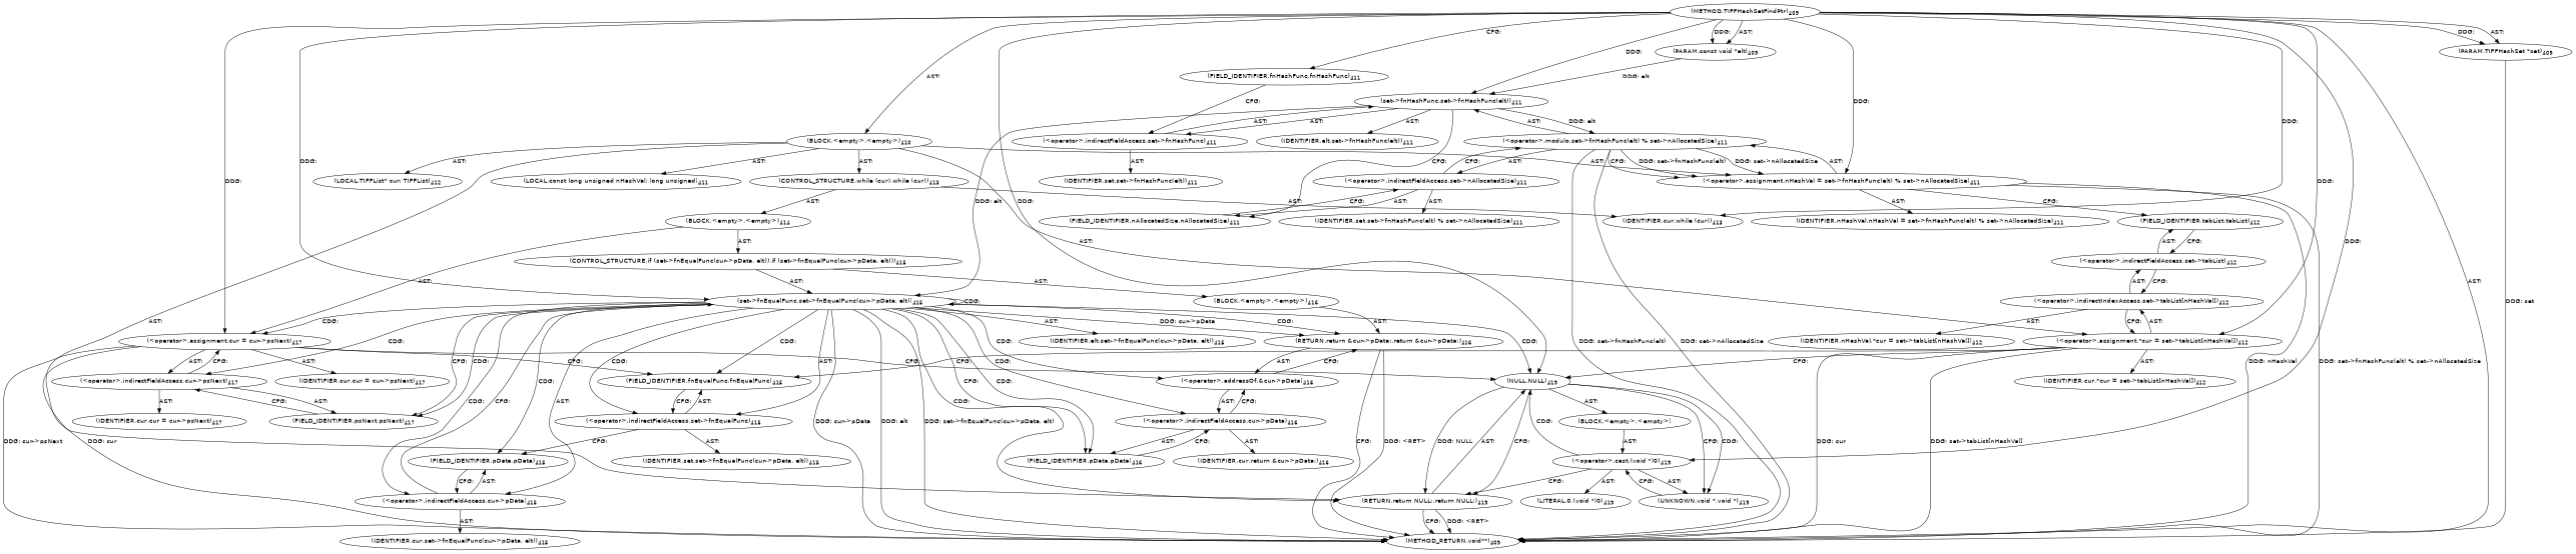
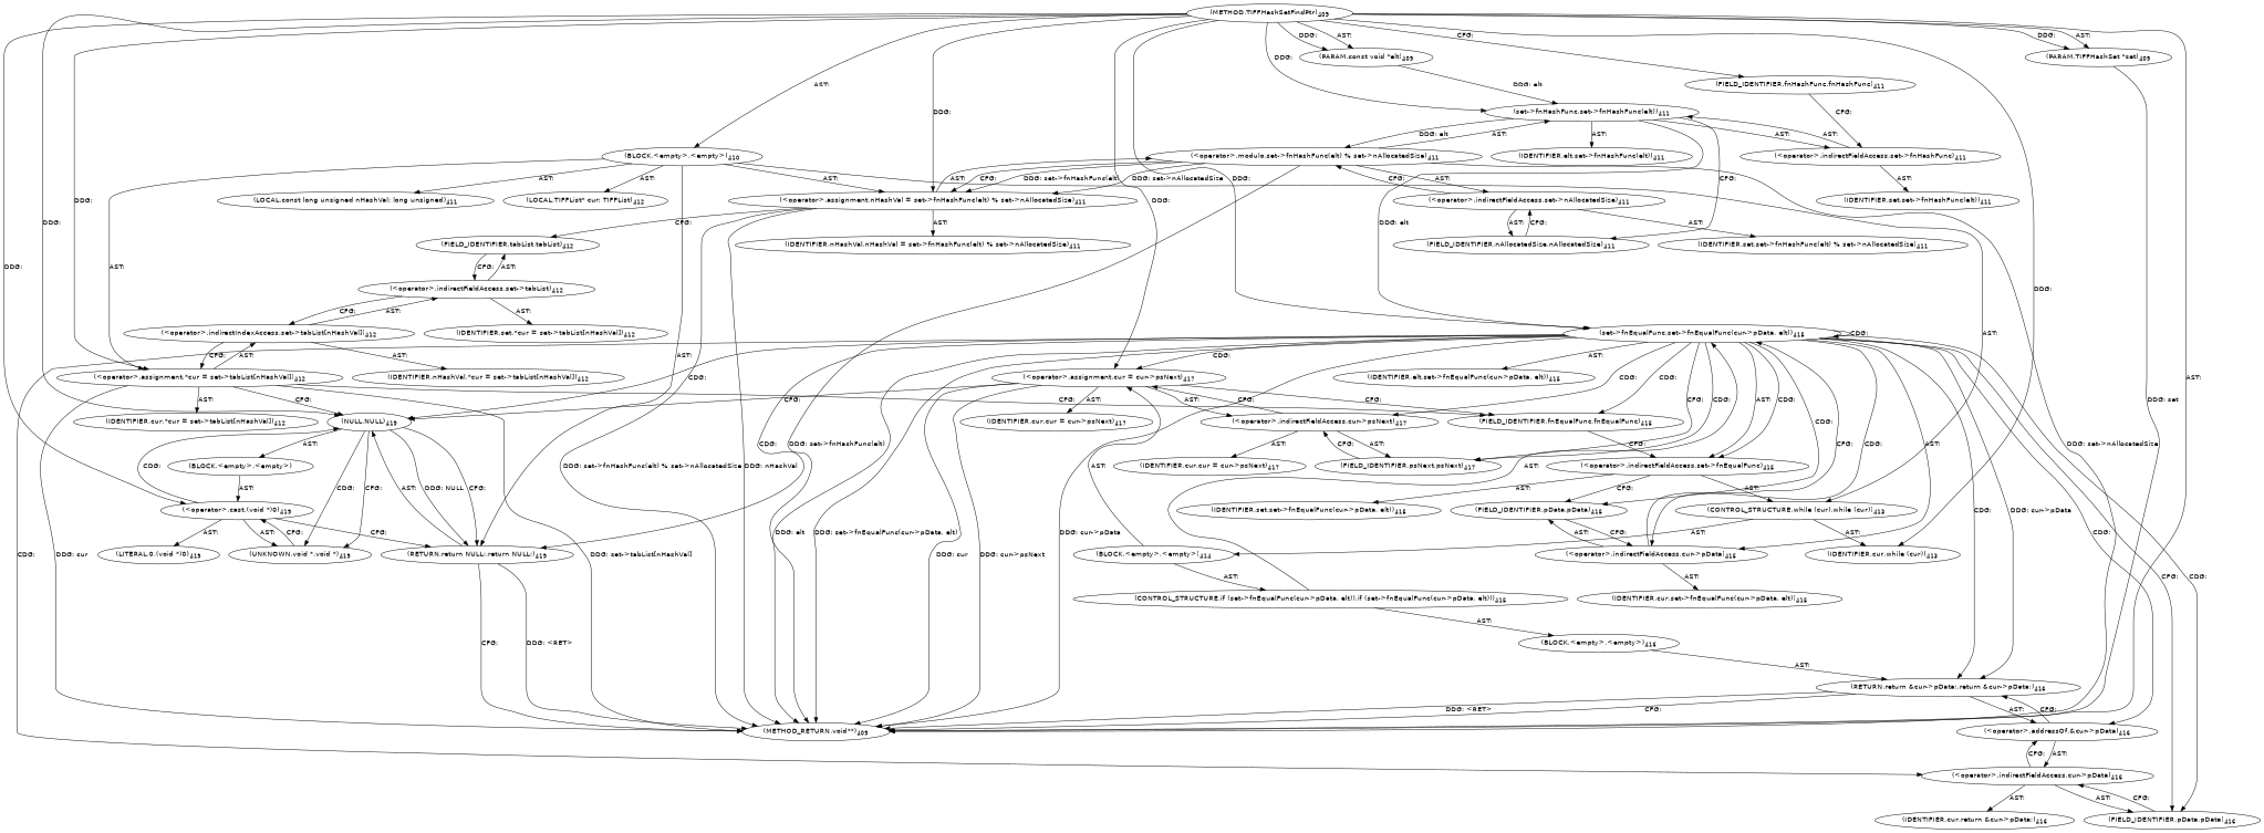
  digraph {
    fontname="DejaVu Sans"
    node [fontname="DejaVu Sans"]
    edge [fontname="DejaVu Sans"]
    n1 [label=<(METHOD,TIFFHashSetFindPtr)<SUB>409</SUB>>]
    n2 [label=<(PARAM,TIFFHashSet *set)<SUB>409</SUB>>]
    n3 [label=<(PARAM,const void *elt)<SUB>409</SUB>>]
    n4 [label=<(BLOCK,&lt;empty&gt;,&lt;empty&gt;)<SUB>410</SUB>>]
    n5 [label=<(&lt;operator&gt;.assignment,nHashVal = set-&gt;fnHashFunc(elt) % set-&gt;nAllocatedSize)<SUB>411</SUB>>]
    n6 [label=<(set-&gt;fnHashFunc,set-&gt;fnHashFunc(elt))<SUB>411</SUB>>]
    n7 [label=<(FIELD_IDENTIFIER,fnHashFunc,fnHashFunc)<SUB>411</SUB>>]
    n8 [label=<(&lt;operator&gt;.assignment,*cur = set-&gt;tabList[nHashVal])<SUB>412</SUB>>]
    n9 [label=<(IDENTIFIER,cur,while (cur))<SUB>413</SUB>>]
    n10 [label=<(set-&gt;fnEqualFunc,set-&gt;fnEqualFunc(cur-&gt;pData, elt))<SUB>415</SUB>>]
    n11 [label=<(&lt;operator&gt;.assignment,cur = cur-&gt;psNext)<SUB>417</SUB>>]
    n12 [label=<(NULL,NULL)<SUB>419</SUB>>]
    n13 [label=<(&lt;operator&gt;.cast,(void *)0)<SUB>419</SUB>>]
    n14 [label=<(METHOD_RETURN,void**)<SUB>409</SUB>>]
    n15 [label=<(LOCAL,const long unsigned nHashVal: long unsigned)<SUB>411</SUB>>]
    n16 [label=<(LOCAL,TIFFList* cur: TIFFList)<SUB>412</SUB>>]
    n17 [label=<(CONTROL_STRUCTURE,while (cur),while (cur))<SUB>413</SUB>>]
    n18 [label=<(RETURN,return NULL;,return NULL;)<SUB>419</SUB>>]
    n19 [label=<(IDENTIFIER,nHashVal,nHashVal = set-&gt;fnHashFunc(elt) % set-&gt;nAllocatedSize)<SUB>411</SUB>>]
    n20 [label=<(&lt;operator&gt;.modulo,set-&gt;fnHashFunc(elt) % set-&gt;nAllocatedSize)<SUB>411</SUB>>]
    n21 [label=<(FIELD_IDENTIFIER,tabList,tabList)<SUB>412</SUB>>]
    n22 [label=<(&lt;operator&gt;.indirectFieldAccess,set-&gt;fnHashFunc)<SUB>411</SUB>>]
    n23 [label=<(IDENTIFIER,elt,set-&gt;fnHashFunc(elt))<SUB>411</SUB>>]
    n24 [label=<(FIELD_IDENTIFIER,nAllocatedSize,nAllocatedSize)<SUB>411</SUB>>]
    n25 [label=<(IDENTIFIER,cur,*cur = set-&gt;tabList[nHashVal])<SUB>412</SUB>>]
    n26 [label=<(&lt;operator&gt;.indirectIndexAccess,set-&gt;tabList[nHashVal])<SUB>412</SUB>>]
    n27 [label=<(FIELD_IDENTIFIER,fnEqualFunc,fnEqualFunc)<SUB>415</SUB>>]
    n28 [label=<(&lt;operator&gt;.indirectFieldAccess,set-&gt;fnEqualFunc)<SUB>415</SUB>>]
    n29 [label=<(&lt;operator&gt;.indirectFieldAccess,cur-&gt;pData)<SUB>415</SUB>>]
    n30 [label=<(FIELD_IDENTIFIER,pData,pData)<SUB>415</SUB>>]
    n31 [label=<(IDENTIFIER,elt,set-&gt;fnEqualFunc(cur-&gt;pData, elt))<SUB>415</SUB>>]
    n32 [label=<(RETURN,return &amp;cur-&gt;pData;,return &amp;cur-&gt;pData;)<SUB>416</SUB>>]
    n33 [label=<(&lt;operator&gt;.addressOf,&amp;cur-&gt;pData)<SUB>416</SUB>>]
    n34 [label=<(&lt;operator&gt;.indirectFieldAccess,cur-&gt;pData)<SUB>416</SUB>>]
    n35 [label=<(FIELD_IDENTIFIER,pData,pData)<SUB>416</SUB>>]
    n36 [label=<(&lt;operator&gt;.indirectFieldAccess,cur-&gt;psNext)<SUB>417</SUB>>]
    n37 [label=<(FIELD_IDENTIFIER,psNext,psNext)<SUB>417</SUB>>]
    n38 [label=<(IDENTIFIER,cur,cur = cur-&gt;psNext)<SUB>417</SUB>>]
    n39 [label=<(BLOCK,&lt;empty&gt;,&lt;empty&gt;)>]
    n40 [label=<(UNKNOWN,void *,void *)<SUB>419</SUB>>]
    n41 [label=<(LITERAL,0,(void *)0)<SUB>419</SUB>>]
    n42 [label=<(BLOCK,&lt;empty&gt;,&lt;empty&gt;)<SUB>414</SUB>>]
    n43 [label=<(&lt;operator&gt;.indirectFieldAccess,set-&gt;nAllocatedSize)<SUB>411</SUB>>]
    n44 [label=<(&lt;operator&gt;.indirectFieldAccess,set-&gt;tabList)<SUB>412</SUB>>]
    n45 [label=<(IDENTIFIER,set,set-&gt;fnHashFunc(elt) % set-&gt;nAllocatedSize)<SUB>411</SUB>>]
    n46 [label=<(IDENTIFIER,set,set-&gt;fnHashFunc(elt))<SUB>411</SUB>>]
    n47 [label=<(IDENTIFIER,nHashVal,*cur = set-&gt;tabList[nHashVal])<SUB>412</SUB>>]
+   n48 [label=<(IDENTIFIER,set,*cur = set-&gt;tabList[nHashVal])<SUB>412</SUB>>]
    n49 [label=<(CONTROL_STRUCTURE,if (set-&gt;fnEqualFunc(cur-&gt;pData, elt)),if (set-&gt;fnEqualFunc(cur-&gt;pData, elt)))<SUB>415</SUB>>]
    n50 [label=<(BLOCK,&lt;empty&gt;,&lt;empty&gt;)<SUB>416</SUB>>]
    n51 [label=<(IDENTIFIER,set,set-&gt;fnEqualFunc(cur-&gt;pData, elt))<SUB>415</SUB>>]
    n52 [label=<(IDENTIFIER,cur,set-&gt;fnEqualFunc(cur-&gt;pData, elt))<SUB>415</SUB>>]
    n53 [label=<(IDENTIFIER,cur,return &amp;cur-&gt;pData;)<SUB>416</SUB>>]
    n54 [label=<(IDENTIFIER,cur,cur = cur-&gt;psNext)<SUB>417</SUB>>]
    n1 -> n2 [label="AST: "]
    n1 -> n2 [label="DDG: "]
    n1 -> n3 [label="AST: "]
    n1 -> n3 [label="DDG: "]
    n1 -> n4 [label="AST: "]
    n1 -> n5 [label="DDG: "]
    n1 -> n6 [label="DDG: "]
    n1 -> n7 [label="CFG: "]
    n1 -> n8 [label="DDG: "]
    n1 -> n9 [label="DDG: "]
    n1 -> n10 [label="DDG: "]
    n1 -> n11 [label="DDG: "]
    n1 -> n12 [label="DDG: "]
    n1 -> n13 [label="DDG: "]
    n1 -> n14 [label="AST: "]
    n2 -> n14 [label="DDG: set"]
    n3 -> n6 [label="DDG: elt"]
    n4 -> n5 [label="AST: "]
    n4 -> n8 [label="AST: "]
    n4 -> n15 [label="AST: "]
    n4 -> n16 [label="AST: "]
    n4 -> n17 [label="AST: "]
    n4 -> n18 [label="AST: "]
    n5 -> n14 [label="DDG: nHashVal"]
    n5 -> n14 [label="DDG: set-&gt;fnHashFunc(elt) % set-&gt;nAllocatedSize"]
    n5 -> n19 [label="AST: "]
    n5 -> n20 [label="AST: "]
    n5 -> n21 [label="CFG: "]
    n6 -> n10 [label="DDG: elt"]
    n6 -> n20 [label="DDG: elt"]
    n6 -> n22 [label="AST: "]
    n6 -> n23 [label="AST: "]
    n6 -> n24 [label="CFG: "]
    n7 -> n22 [label="CFG: "]
    n8 -> n12 [label="CFG: "]
    n8 -> n14 [label="DDG: cur"]
    n8 -> n14 [label="DDG: set-&gt;tabList[nHashVal]"]
    n8 -> n25 [label="AST: "]
    n8 -> n26 [label="AST: "]
    n8 -> n27 [label="CFG: "]
    n10 -> n10 [label="CDG: "]
    n10 -> n11 [label="CDG: "]
    n10 -> n12 [label="CDG: "]
    n10 -> n14 [label="DDG: cur-&gt;pData"]
    n10 -> n14 [label="DDG: elt"]
    n10 -> n14 [label="DDG: set-&gt;fnEqualFunc(cur-&gt;pData, elt)"]
    n10 -> n18 [label="CDG: "]
    n10 -> n27 [label="CDG: "]
    n10 -> n28 [label="AST: "]
    n10 -> n28 [label="CDG: "]
    n10 -> n29 [label="AST: "]
    n10 -> n29 [label="CDG: "]
    n10 -> n30 [label="CDG: "]
    n10 -> n31 [label="AST: "]
    n10 -> n32 [label="DDG: cur-&gt;pData"]
    n10 -> n32 [label="CDG: "]
    n10 -> n33 [label="CDG: "]
    n10 -> n34 [label="CDG: "]
    n10 -> n35 [label="CFG: "]
    n10 -> n35 [label="CDG: "]
    n10 -> n36 [label="CDG: "]
    n10 -> n37 [label="CFG: "]
    n10 -> n37 [label="CDG: "]
    n11 -> n12 [label="CFG: "]
    n11 -> n14 [label="DDG: cur"]
    n11 -> n14 [label="DDG: cur-&gt;psNext"]
    n11 -> n27 [label="CFG: "]
    n11 -> n36 [label="AST: "]
    n11 -> n38 [label="AST: "]
    n12 -> n18 [label="CFG: "]
    n12 -> n18 [label="DDG: NULL"]
    n12 -> n39 [label="AST: "]
    n12 -> n40 [label="CFG: "]
    n12 -> n40 [label="CDG: "]
    n13 -> n12 [label="CDG: "]
    n13 -> n18 [label="CFG: "]
    n13 -> n40 [label="AST: "]
    n13 -> n41 [label="AST: "]
    n17 -> n9 [label="AST: "]
    n17 -> n42 [label="AST: "]
    n18 -> n12 [label="AST: "]
    n18 -> n14 [label="CFG: "]
    n18 -> n14 [label="DDG: &lt;RET&gt;"]
    n20 -> n5 [label="CFG: "]
    n20 -> n5 [label="DDG: set-&gt;fnHashFunc(elt)"]
    n20 -> n5 [label="DDG: set-&gt;nAllocatedSize"]
    n20 -> n6 [label="AST: "]
    n20 -> n14 [label="DDG: set-&gt;fnHashFunc(elt)"]
    n20 -> n14 [label="DDG: set-&gt;nAllocatedSize"]
    n20 -> n43 [label="AST: "]
    n21 -> n44 [label="CFG: "]
    n22 -> n6 [label="AST: "]
    n22 -> n46 [label="AST: "]
    n24 -> n43 [label="CFG: "]
    n26 -> n8 [label="CFG: "]
    n26 -> n44 [label="AST: "]
    n26 -> n47 [label="AST: "]
    n27 -> n28 [label="CFG: "]
-   n28 -> n27 [label="AST: "]
+   n28 -> n17 [label="AST: "]
    n28 -> n30 [label="CFG: "]
    n28 -> n51 [label="AST: "]
    n29 -> n10 [label="CFG: "]
    n29 -> n30 [label="AST: "]
    n29 -> n52 [label="AST: "]
    n30 -> n29 [label="CFG: "]
    n32 -> n14 [label="CFG: "]
    n32 -> n14 [label="DDG: &lt;RET&gt;"]
    n32 -> n33 [label="AST: "]
    n33 -> n32 [label="CFG: "]
    n33 -> n34 [label="AST: "]
    n34 -> n33 [label="CFG: "]
    n34 -> n35 [label="AST: "]
    n34 -> n53 [label="AST: "]
    n35 -> n34 [label="CFG: "]
    n36 -> n11 [label="CFG: "]
    n36 -> n37 [label="AST: "]
    n36 -> n54 [label="AST: "]
    n37 -> n36 [label="CFG: "]
    n39 -> n13 [label="AST: "]
    n40 -> n13 [label="CFG: "]
    n42 -> n11 [label="AST: "]
    n42 -> n49 [label="AST: "]
    n43 -> n20 [label="CFG: "]
    n43 -> n24 [label="AST: "]
    n43 -> n45 [label="AST: "]
    n44 -> n21 [label="AST: "]
    n44 -> n26 [label="CFG: "]
+   n44 -> n48 [label="AST: "]
    n49 -> n10 [label="AST: "]
    n49 -> n50 [label="AST: "]
    n50 -> n32 [label="AST: "]
  }
